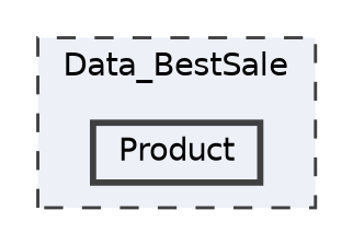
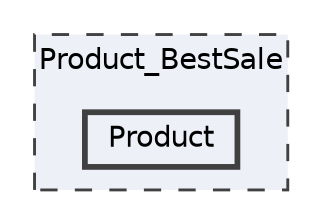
  digraph {
    compound=true
    n1 [color=grey25 fillcolor="#edf0f7" fontname=Helvetica fontsize=10 height=0.2 label=Product shape=box style="filled,bold" width=0.4]
    subgraph cluster_1 {
      bgcolor="#edf0f7"
      fontname=Helvetica
      fontsize=10
-     label=Data_BestSale
+     label=Product_BestSale
      pencolor=grey25
      style="filled,dashed"
      n1
    }
  }
